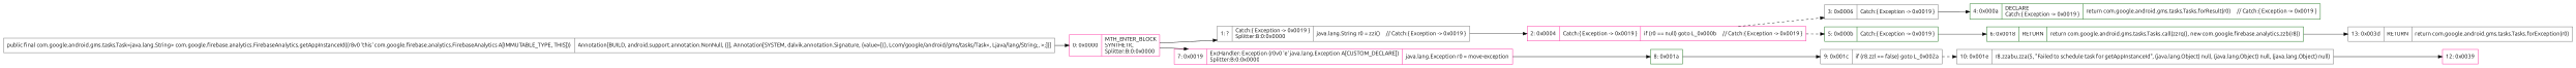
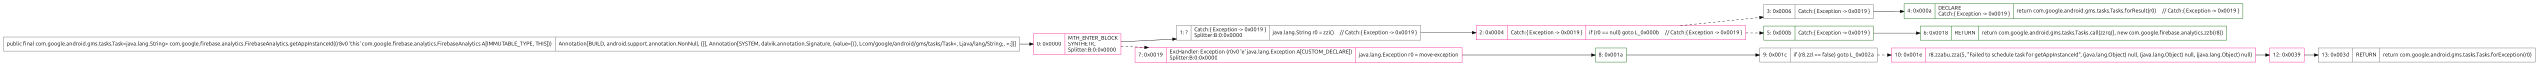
  digraph {
    fontname=Ubuntu
    rankdir=LR
    node [color=gray40 fontname=Ubuntu shape=record]
    edge [fontname=Ubuntu]
    n1 [color=deeppink label="{0\:\ 0x0000|MTH_ENTER_BLOCK\lSYNTHETIC\lSplitter:B:0:0x0000\l}"]
    n2 [label="{1\:\ ?|Catch:\{ Exception \-\> 0x0019 \}\lSplitter:B:0:0x0000\l|java.lang.String r0 = zzi()     \/\/ Catch:\{ Exception \-\> 0x0019 \}\l}"]
    n3 [color=deeppink label="{7\:\ 0x0019|ExcHandler: Exception (r0v0 'e' java.lang.Exception A[CUSTOM_DECLARE])\lSplitter:B:0:0x0000\l|java.lang.Exception r0 = move\-exception\l}"]
    n4 [color=deeppink label="{2\:\ 0x0004|Catch:\{ Exception \-\> 0x0019 \}\l|if (r0 == null) goto L_0x000b     \/\/ Catch:\{ Exception \-\> 0x0019 \}\l}"]
    n5 [color=darkgreen label="{8\:\ 0x001a}"]
    n6 [label="{3\:\ 0x0006|Catch:\{ Exception \-\> 0x0019 \}\l}"]
    n7 [color=darkgreen label="{5\:\ 0x000b|Catch:\{ Exception \-\> 0x0019 \}\l}"]
    n8 [color=darkgreen label="{4\:\ 0x000a|DECLARE\lCatch:\{ Exception \-\> 0x0019 \}\l|return com.google.android.gms.tasks.Tasks.forResult(r0)     \/\/ Catch:\{ Exception \-\> 0x0019 \}\l}"]
    n9 [color=darkgreen label="{6\:\ 0x0018|RETURN\l|return com.google.android.gms.tasks.Tasks.call(zzrq(), new com.google.firebase.analytics.zzb(r8))\l}"]
    n10 [label="{9\:\ 0x001c|if (r8.zzl == false) goto L_0x002a\l}"]
-   n11 [label="{10\:\ 0x001e|r8.zzabu.zza(5, \"Failed to schedule task for getAppInstanceId\", (java.lang.Object) null, (java.lang.Object) null, (java.lang.Object) null)\l}"]
+   n11 [color=deeppink label="{10\:\ 0x001e|r8.zzabu.zza(5, \"Failed to schedule task for getAppInstanceId\", (java.lang.Object) null, (java.lang.Object) null, (java.lang.Object) null)\l}"]
    n12 [color=deeppink label="{12\:\ 0x0039}"]
    n13 [label="{13\:\ 0x003d|RETURN\l|return com.google.android.gms.tasks.Tasks.forException(r0)\l}"]
    n14 [label="{public final com.google.android.gms.tasks.Task\<java.lang.String\> com.google.firebase.analytics.FirebaseAnalytics.getAppInstanceId((r8v0 'this' com.google.firebase.analytics.FirebaseAnalytics A[IMMUTABLE_TYPE, THIS]))  | Annotation[BUILD, android.support.annotation.NonNull, \{\}], Annotation[SYSTEM, dalvik.annotation.Signature, \{value=[(), Lcom\/google\/android\/gms\/tasks\/Task\<, Ljava\/lang\/String;, \>;]\}]\l}"]
    n1 -> n2
-   n1 -> n3
+   n1 -> n3 [style=dashed]
    n2 -> n4
    n3 -> n5
    n4 -> n6 [style=dashed]
    n4 -> n7 [style=dashed]
    n5 -> n10
    n6 -> n8
    n7 -> n9
    n10 -> n11 [style=dashed]
    n11 -> n12
-   n9 -> n13
+   n12 -> n13
    n14 -> n1
  }
